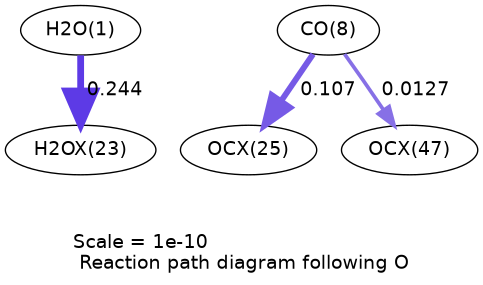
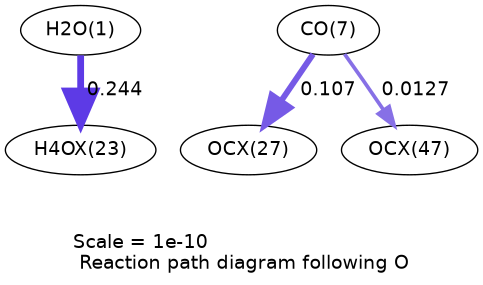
  digraph {
    fontname=Helvetica
    label="Scale = 1e-10\l Reaction path diagram following O"
    node [fontname=Helvetica]
    edge [fontname=Helvetica]
    n1 [label="H2O(1)"]
-   n2 [label="H2OX(23)"]
-   n3 [label="CO(8)"]
-   n4 [label="OCX(25)"]
+   n2 [label="H4OX(23)"]
+   n3 [label="CO(7)"]
+   n4 [label="OCX(27)"]
    n5 [label="OCX(47)"]
    n1 -> n2 [arrowsize=2.47 color="0.7, 0.744, 0.9" label=" 0.244" penwidth=4.94]
    n3 -> n4 [arrowsize=2.15 color="0.7, 0.607, 0.9" label=" 0.107" penwidth=4.31]
    n3 -> n5 [arrowsize=1.35 color="0.7, 0.513, 0.9" label=" 0.0127" penwidth=2.7]
  }
